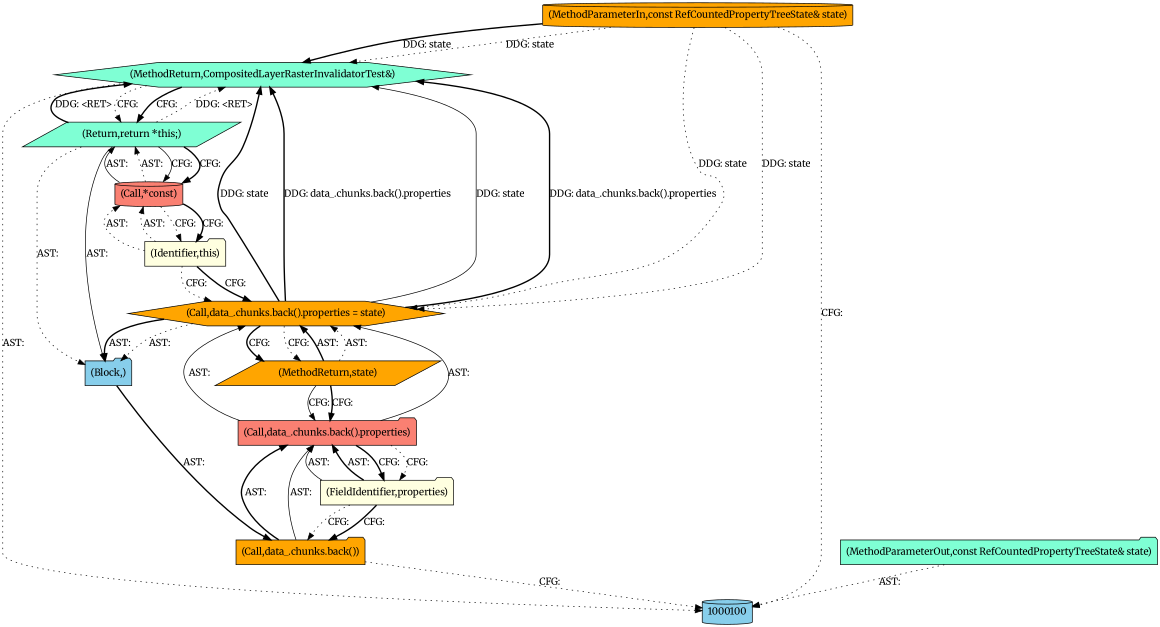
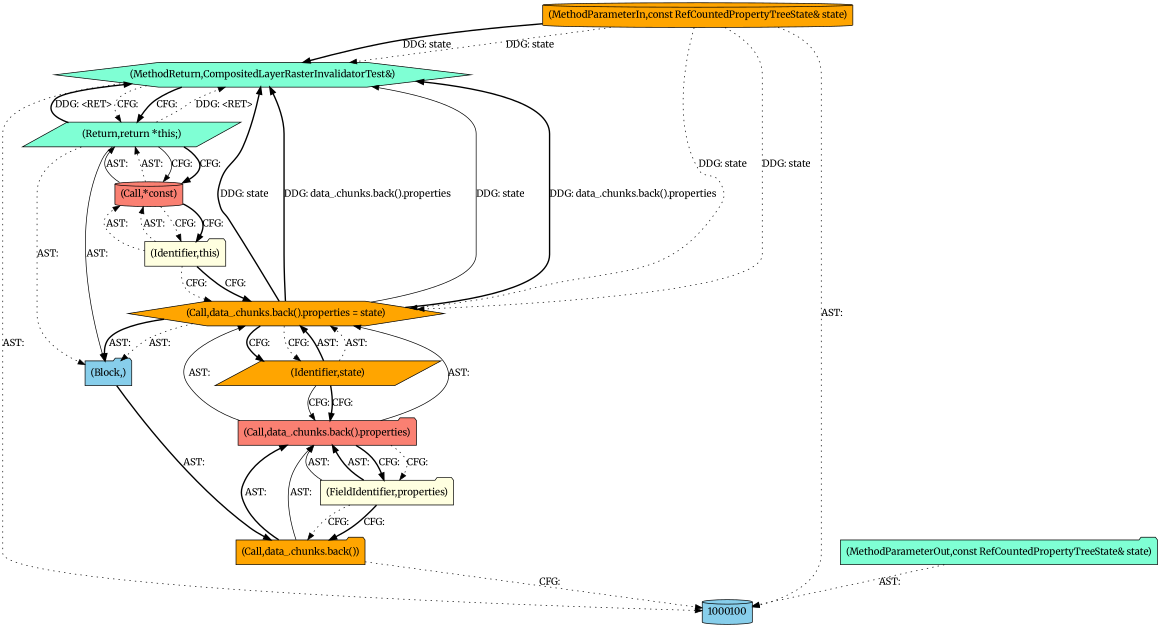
  digraph {
    fontname=Merriweather
    node [fillcolor=orange fontname=Merriweather shape=folder style=filled]
    edge [fontname=Merriweather style=dotted]
    n1 [fillcolor=aquamarine label="(MethodReturn,CompositedLayerRasterInvalidatorTest&)" shape=hexagon]
    n2 [fillcolor=aquamarine label="(Return,return *this;)" shape=parallelogram]
    1000100 [fillcolor=skyblue shape=cylinder]
    n4 [fillcolor=skyblue label="(Block,)"]
    n5 [fillcolor=salmon label="(Call,*const)" shape=cylinder]
    n6 [label="(Call,data_.chunks.back())"]
    n7 [label="(MethodParameterIn,const RefCountedPropertyTreeState& state)" shape=cylinder]
    n8 [label="(Call,data_.chunks.back().properties = state)" shape=hexagon]
-   n9 [label="(MethodReturn,state)" shape=parallelogram]
+   n9 [label="(Identifier,state)" shape=parallelogram]
    n10 [fillcolor=aquamarine label="(MethodParameterOut,const RefCountedPropertyTreeState& state)"]
    n11 [fillcolor=lightyellow label="(FieldIdentifier,properties)"]
    n12 [fillcolor=salmon label="(Call,data_.chunks.back().properties)"]
    n13 [fillcolor=lightyellow label="(Identifier,this)"]
    n1 -> n2 [label="CFG: "]
    n1 -> n2 [label="CFG: " style=bold]
    n1 -> 1000100 [label="AST: "]
    n2 -> n1 [label="DDG: <RET>"]
    n2 -> n1 [label="DDG: <RET>" style=bold]
    n2 -> n4 [label="AST: "]
    n2 -> n4 [label="AST: " style=solid]
    n2 -> n5 [label="CFG: " style=solid]
    n2 -> n5 [label="CFG: " style=bold]
    n4 -> n6 [label="AST: " style=bold]
    n5 -> n2 [label="AST: " style=solid]
    n5 -> n2 [label="AST: "]
    n5 -> n13 [label="CFG: "]
    n5 -> n13 [label="CFG: " style=bold]
    n6 -> 1000100 [label="CFG: "]
    n6 -> n12 [label="AST: " style=bold]
    n6 -> n12 [label="AST: " style=solid]
    n7 -> n1 [label="DDG: state"]
    n7 -> n1 [label="DDG: state" style=bold]
-   n7 -> 1000100 [label="CFG: "]
+   n7 -> 1000100 [label="AST: "]
    n7 -> n8 [label="DDG: state"]
    n7 -> n8 [label="DDG: state"]
    n8 -> n1 [label="DDG: state" style=bold]
    n8 -> n1 [label="DDG: data_.chunks.back().properties" style=bold]
    n8 -> n1 [label="DDG: state" style=solid]
    n8 -> n1 [label="DDG: data_.chunks.back().properties" style=bold]
    n8 -> n4 [label="AST: " style=bold]
    n8 -> n4 [label="AST: "]
    n8 -> n9 [label="CFG: " style=bold]
    n8 -> n9 [label="CFG: "]
    n9 -> n8 [label="AST: " style=bold]
    n9 -> n8 [label="AST: "]
    n9 -> n12 [label="CFG: " style=solid]
    n9 -> n12 [label="CFG: " style=bold]
    n10 -> 1000100 [label="AST: "]
    n11 -> n6 [label="CFG: "]
    n11 -> n6 [label="CFG: " style=bold]
    n11 -> n12 [label="AST: " style=solid]
    n11 -> n12 [label="AST: " style=bold]
    n12 -> n8 [label="AST: " style=solid]
    n12 -> n8 [label="AST: " style=solid]
    n12 -> n11 [label="CFG: " style=bold]
    n12 -> n11 [label="CFG: "]
    n13 -> n5 [label="AST: "]
    n13 -> n5 [label="AST: "]
    n13 -> n8 [label="CFG: "]
    n13 -> n8 [label="CFG: " style=bold]
  }
